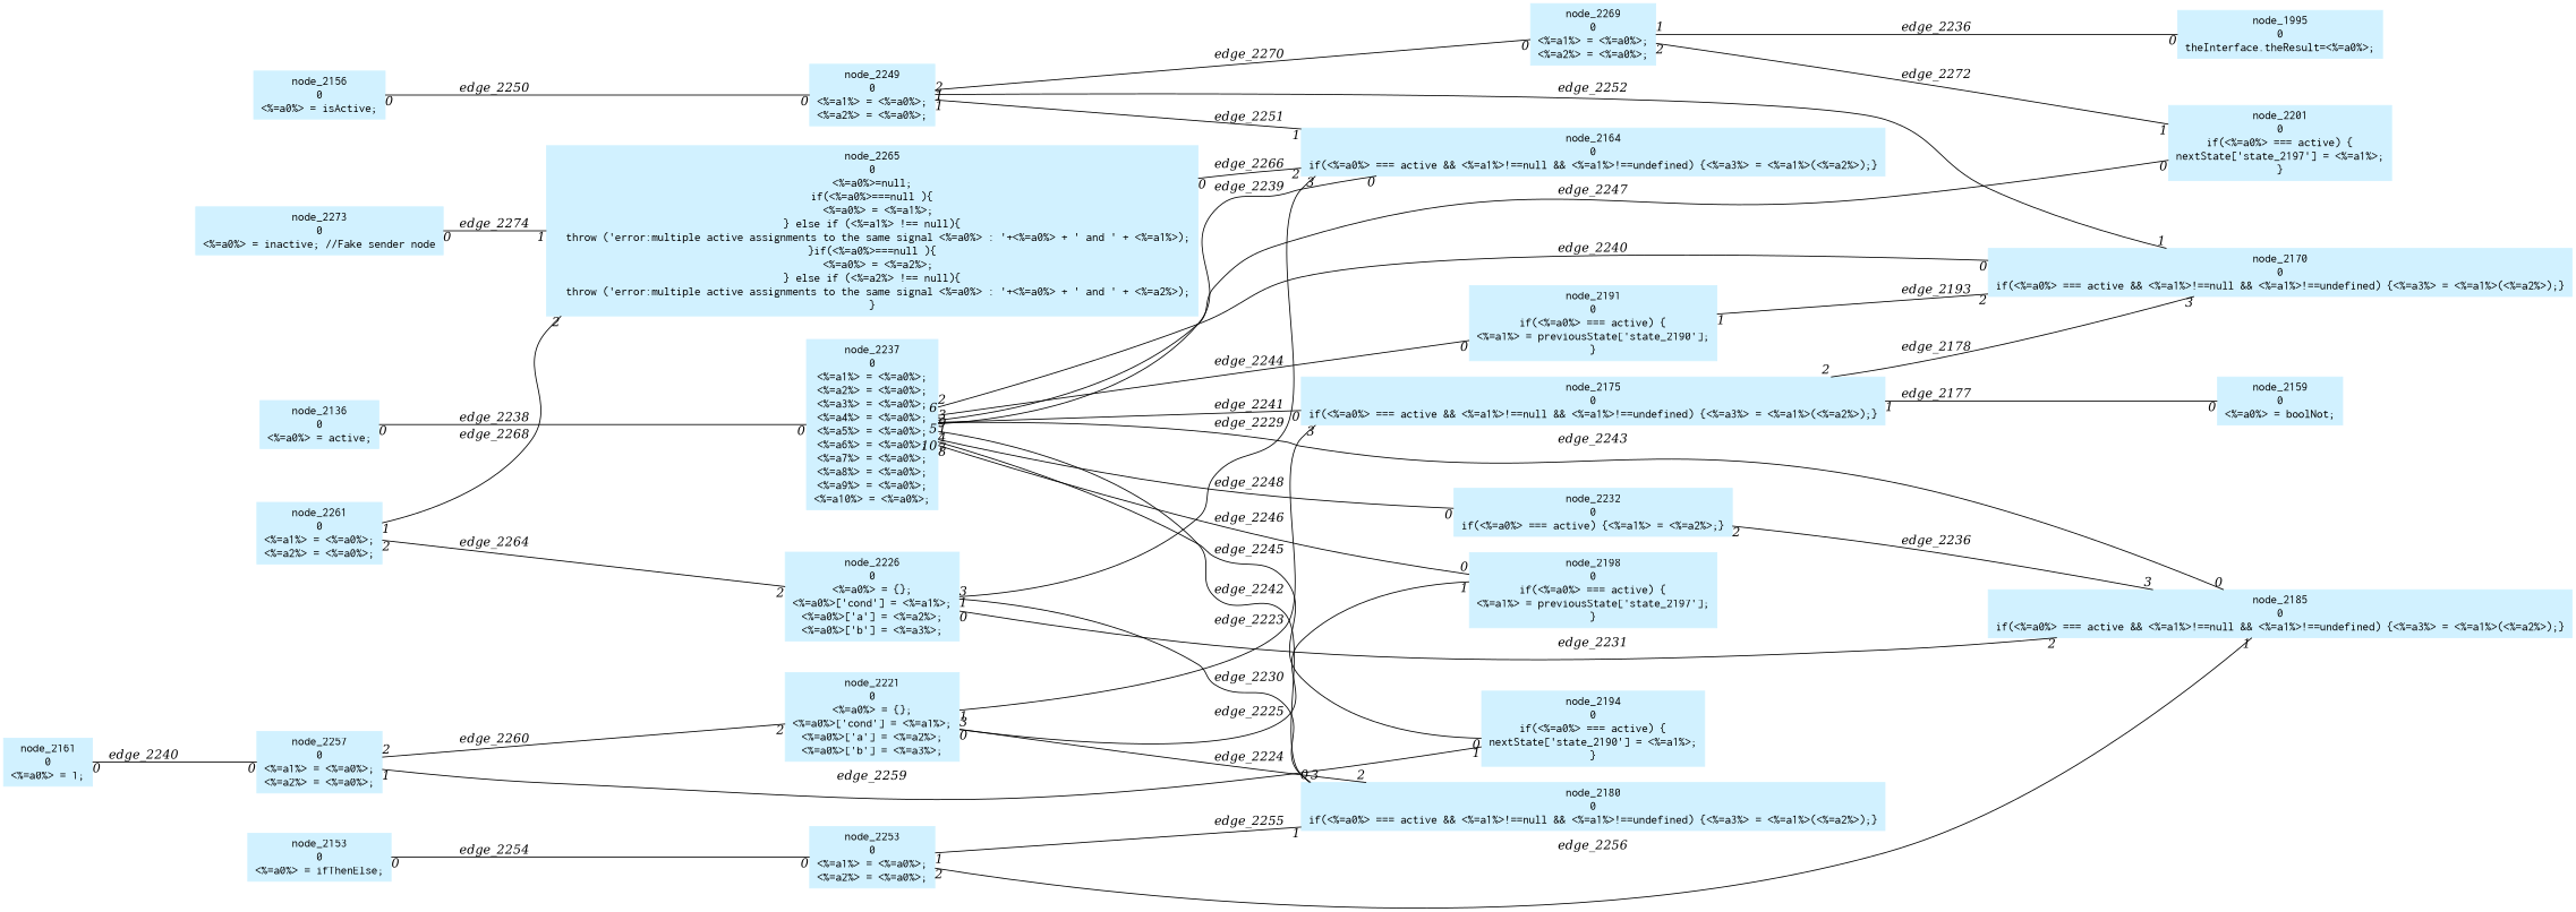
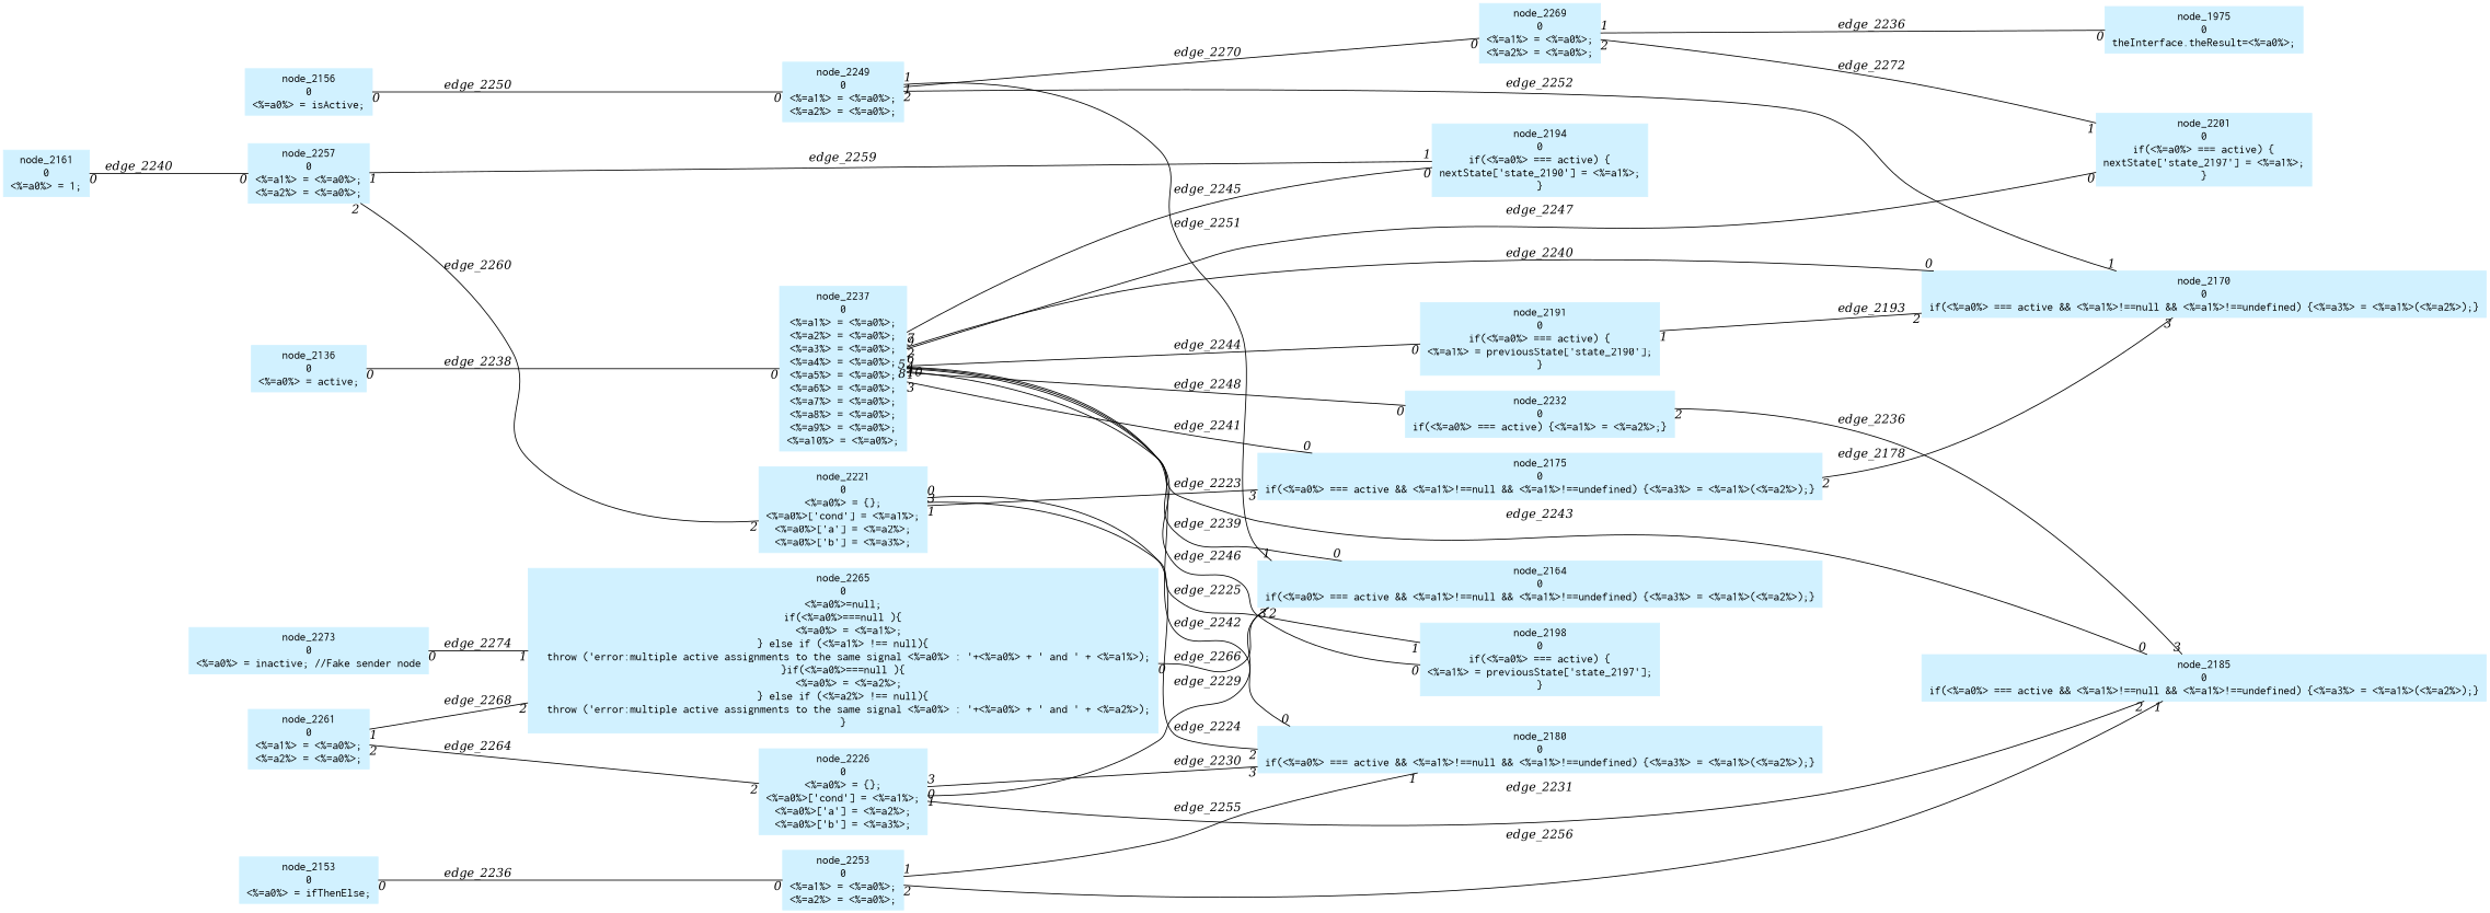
  digraph {
    rankdir=LR
    node [color="#d1f1ff" fontname=Courier shape=box style=filled]
    edge [arrowHead=none dir=none fontname="Times-Italic" headlabel=0 taillabel=1]
    n1 [label="node_2261\n0\n<%=a1%> = <%=a0%>;\n<%=a2%> = <%=a0%>;\n"]
    n2 [label="node_2226\n0\n<%=a0%> = {};\n<%=a0%>['cond'] = <%=a1%>;\n<%=a0%>['a'] = <%=a2%>;\n<%=a0%>['b'] = <%=a3%>;\n"]
    n3 [label="node_2265\n0\n<%=a0%>=null;\nif(<%=a0%>===null ){\n  <%=a0%> = <%=a1%>;\n} else if (<%=a1%> !== null){\n  throw ('error:multiple active assignments to the same signal <%=a0%> : '+<%=a0%> + ' and ' + <%=a1%>);\n}if(<%=a0%>===null ){\n  <%=a0%> = <%=a2%>;\n} else if (<%=a2%> !== null){\n  throw ('error:multiple active assignments to the same signal <%=a0%> : '+<%=a0%> + ' and ' + <%=a2%>);\n}"]
-   n4 [label="node_1995\n0\ntheInterface.theResult=<%=a0%>;\n"]
+   n4 [label="node_1975\n0\ntheInterface.theResult=<%=a0%>;\n"]
    n5 [label="node_2136\n0\n<%=a0%> = active;\n"]
    n6 [label="node_2237\n0\n<%=a1%> = <%=a0%>;\n<%=a2%> = <%=a0%>;\n<%=a3%> = <%=a0%>;\n<%=a4%> = <%=a0%>;\n<%=a5%> = <%=a0%>;\n<%=a6%> = <%=a0%>;\n<%=a7%> = <%=a0%>;\n<%=a8%> = <%=a0%>;\n<%=a9%> = <%=a0%>;\n<%=a10%> = <%=a0%>;\n"]
    n7 [label="node_2164\n0\nif(<%=a0%> === active && <%=a1%>!==null && <%=a1%>!==undefined) {<%=a3%> = <%=a1%>(<%=a2%>);}\n"]
    n8 [label="node_2170\n0\nif(<%=a0%> === active && <%=a1%>!==null && <%=a1%>!==undefined) {<%=a3%> = <%=a1%>(<%=a2%>);}\n"]
    n9 [label="node_2175\n0\nif(<%=a0%> === active && <%=a1%>!==null && <%=a1%>!==undefined) {<%=a3%> = <%=a1%>(<%=a2%>);}\n"]
    n10 [label="node_2180\n0\nif(<%=a0%> === active && <%=a1%>!==null && <%=a1%>!==undefined) {<%=a3%> = <%=a1%>(<%=a2%>);}\n"]
    n11 [label="node_2185\n0\nif(<%=a0%> === active && <%=a1%>!==null && <%=a1%>!==undefined) {<%=a3%> = <%=a1%>(<%=a2%>);}\n"]
    n12 [label="node_2191\n0\nif(<%=a0%> === active) {\n<%=a1%> = previousState['state_2190'];\n}\n"]
    n13 [label="node_2194\n0\nif(<%=a0%> === active) {\nnextState['state_2190'] = <%=a1%>;\n}\n"]
    n14 [label="node_2198\n0\nif(<%=a0%> === active) {\n<%=a1%> = previousState['state_2197'];\n}\n"]
    n15 [label="node_2201\n0\nif(<%=a0%> === active) {\nnextState['state_2197'] = <%=a1%>;\n}\n"]
    n16 [label="node_2232\n0\nif(<%=a0%> === active) {<%=a1%> = <%=a2%>;}\n"]
    n17 [label="node_2153\n0\n<%=a0%> = ifThenElse;\n"]
    n18 [label="node_2253\n0\n<%=a1%> = <%=a0%>;\n<%=a2%> = <%=a0%>;\n"]
    n19 [label="node_2156\n0\n<%=a0%> = isActive;\n"]
    n20 [label="node_2249\n0\n<%=a1%> = <%=a0%>;\n<%=a2%> = <%=a0%>;\n"]
    n21 [label="node_2269\n0\n<%=a1%> = <%=a0%>;\n<%=a2%> = <%=a0%>;\n"]
-   n22 [label="node_2159\n0\n<%=a0%> = boolNot;\n"]
    n23 [label="node_2161\n0\n<%=a0%> = 1;\n"]
    n24 [label="node_2257\n0\n<%=a1%> = <%=a0%>;\n<%=a2%> = <%=a0%>;\n"]
    n25 [label="node_2221\n0\n<%=a0%> = {};\n<%=a0%>['cond'] = <%=a1%>;\n<%=a0%>['a'] = <%=a2%>;\n<%=a0%>['b'] = <%=a3%>;\n"]
    n26 [label="node_2273\n0\n<%=a0%> = inactive; //Fake sender node\n"]
    n1 -> n2 [headlabel=2 label=edge_2264 taillabel=2]
    n1 -> n3 [headlabel=2 label=edge_2268]
    n2 -> n7 [headlabel=3 label=edge_2229]
    n2 -> n10 [headlabel=3 label=edge_2230 taillabel=3]
    n2 -> n11 [headlabel=2 label=edge_2231 taillabel=0]
    n3 -> n7 [headlabel=2 label=edge_2266 taillabel=0]
    n5 -> n6 [label=edge_2238 taillabel=0]
    n6 -> n7 [label=edge_2239]
    n6 -> n8 [label=edge_2240 taillabel=2]
    n6 -> n9 [label=edge_2241 taillabel=3]
    n6 -> n10 [label=edge_2242 taillabel=4]
    n6 -> n11 [label=edge_2243 taillabel=5]
    n6 -> n12 [label=edge_2244 taillabel=6]
    n6 -> n13 [label=edge_2245 taillabel=7]
    n6 -> n14 [label=edge_2246 taillabel=8]
    n6 -> n15 [label=edge_2247 taillabel=9]
    n6 -> n16 [label=edge_2248 taillabel=10]
    n9 -> n8 [headlabel=3 label=edge_2178 taillabel=2]
-   n9 -> n22 [label=edge_2177]
    n12 -> n8 [headlabel=2 label=edge_2193]
    n16 -> n11 [headlabel=3 label=edge_2236 taillabel=2]
-   n17 -> n18 [label=edge_2254 taillabel=0]
+   n17 -> n18 [label=edge_2236 taillabel=0]
    n18 -> n10 [headlabel=1 label=edge_2255]
    n18 -> n11 [headlabel=1 label=edge_2256 taillabel=2]
    n19 -> n20 [label=edge_2250 taillabel=0]
    n20 -> n7 [headlabel=1 label=edge_2251]
    n20 -> n8 [headlabel=1 label=edge_2252 taillabel=2]
    n20 -> n21 [label=edge_2270]
    n21 -> n4 [label=edge_2236]
    n21 -> n15 [headlabel=1 label=edge_2272 taillabel=2]
    n23 -> n24 [label=edge_2240 taillabel=0]
    n24 -> n13 [headlabel=1 label=edge_2259]
    n24 -> n25 [headlabel=2 label=edge_2260 taillabel=2]
    n25 -> n9 [headlabel=3 label=edge_2223]
    n25 -> n10 [headlabel=2 label=edge_2224 taillabel=0]
    n25 -> n14 [headlabel=1 label=edge_2225 taillabel=3]
    n26 -> n3 [headlabel=1 label=edge_2274 taillabel=0]
  }
